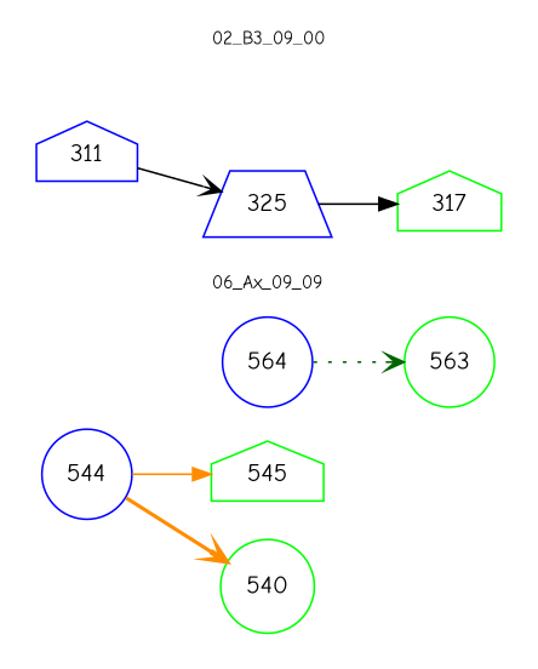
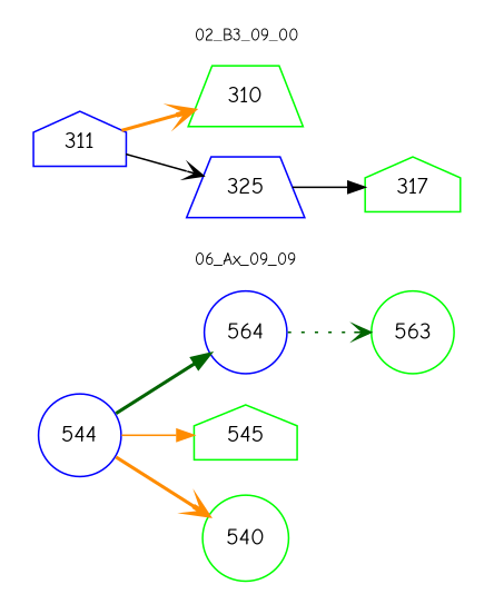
  digraph {
    fontname="Comic Neue"
    rankdir=LR
    node [color=green fontname="Comic Neue" shape=circle]
    edge [arrowhead=vee color=darkorange fontname="Comic Neue" style=bold]
    n1 [color=blue label=544]
    n2 [label=540]
    n3 [label=545 shape=house]
    n4 [color=blue label=564]
    n5 [label=563]
    n6 [color=blue label=311 shape=house]
    n7 [color=blue label=325 shape=trapezium]
+   n8 [label=310 shape=trapezium]
    n9 [label=317 shape=house]
    subgraph cluster_1 {
      color=white
      fontsize=10
      label="06_Ax_09_09"
      n1
      n2
      n3
      n4
      n5
    }
    subgraph cluster_2 {
      color=white
      fontsize=10
      label="02_B3_09_00"
      n6
      n7
+     n8
      n9
    }
    n1 -> n2
    n1 -> n3 [arrowhead=normal style=solid]
+   n1 -> n4 [arrowhead=normal color=darkgreen]
    n4 -> n5 [color=darkgreen style=dotted]
    n6 -> n7 [color=black style=solid]
+   n6 -> n8
    n7 -> n9 [arrowhead=normal color=black style=solid]
  }
